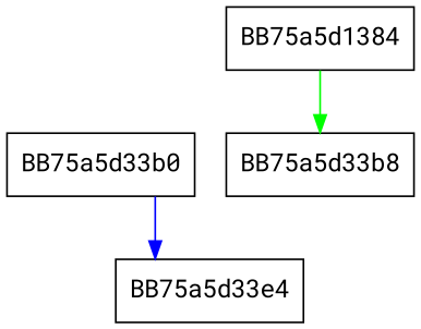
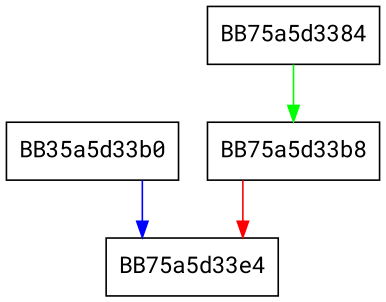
  digraph {
    fontname="Roboto Mono"
    splines=ortho
    node [fontname="Roboto Mono" shape=box]
    edge [fontname="Roboto Mono"]
    n1 [label=BB75a5d33b8]
-   BB75a5d3384 [label=BB75a5d1384]
+   BB75a5d3384
    BB75a5d33e4
-   BB75a5d33b0
+   BB75a5d33b0 [label=BB35a5d33b0]
+   n1 -> BB75a5d33e4 [color=red]
    BB75a5d3384 -> n1 [color=green]
    BB75a5d33b0 -> BB75a5d33e4 [color=blue]
  }
